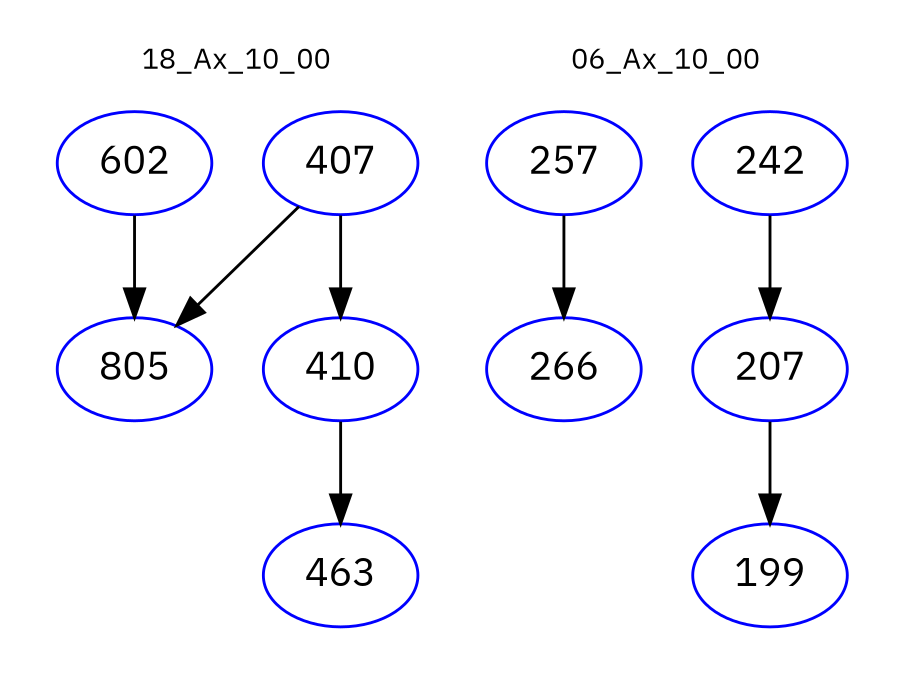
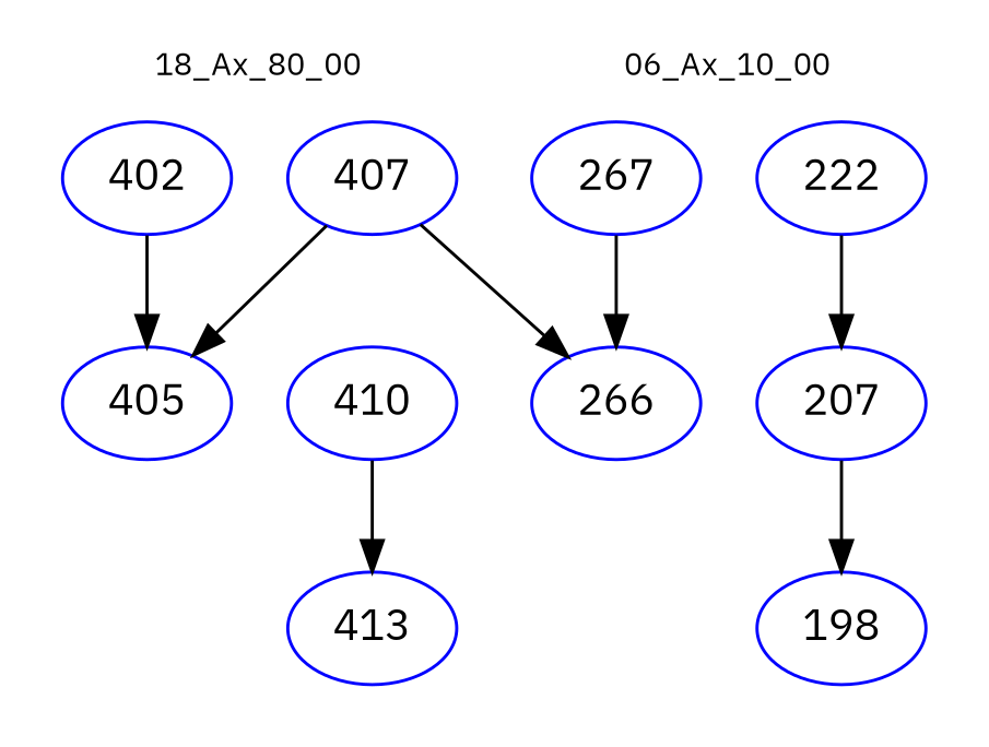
  digraph {
    fontname="IBM Plex Sans"
    node [color=blue fontname="IBM Plex Sans"]
    edge [color=black fontname="IBM Plex Sans"]
    n1 [label=407]
-   n2 [label=602]
+   n2 [label=402]
    n3 [label=410]
-   n4 [label=805]
-   n5 [label=463]
-   n6 [label=242]
+   n4 [label=405]
+   n5 [label=413]
+   n6 [label=222]
    n7 [label=207]
-   n8 [label=257]
-   n9 [label=199]
+   n8 [label=267]
+   n9 [label=198]
    n10 [label=266]
    subgraph cluster_1 {
      color=white
      fontsize=10
-     label="18_Ax_10_00"
+     label="18_Ax_80_00"
      n1
      n2
      n3
      n4
      n5
    }
    subgraph cluster_2 {
      color=white
      fontsize=10
      label="06_Ax_10_00"
      n6
      n7
      n8
      n9
      n10
    }
-   n1 -> n3
+   n1 -> n10
    n1 -> n4
    n2 -> n4
    n3 -> n5
    n6 -> n7
    n7 -> n9
    n8 -> n10
  }
